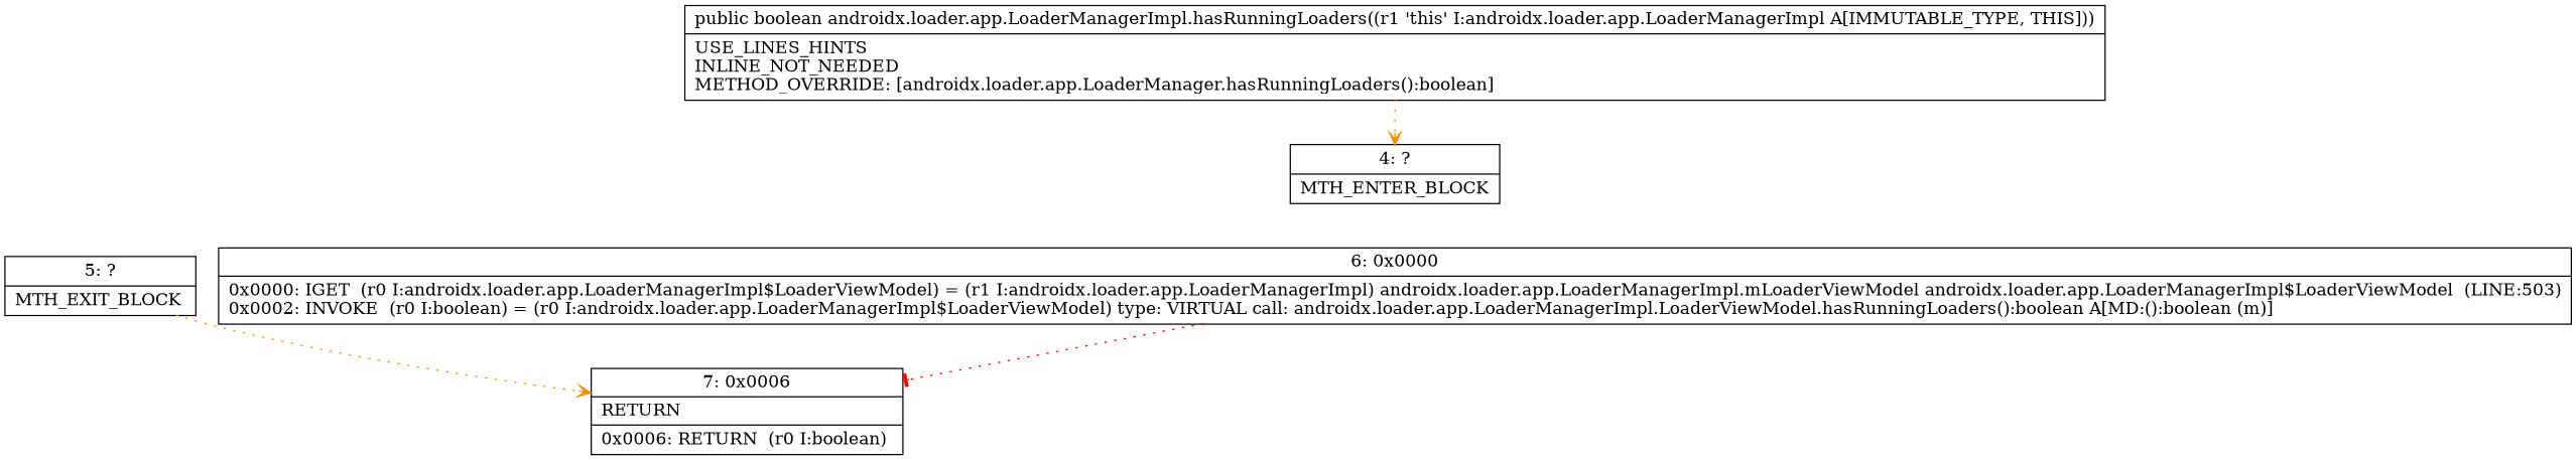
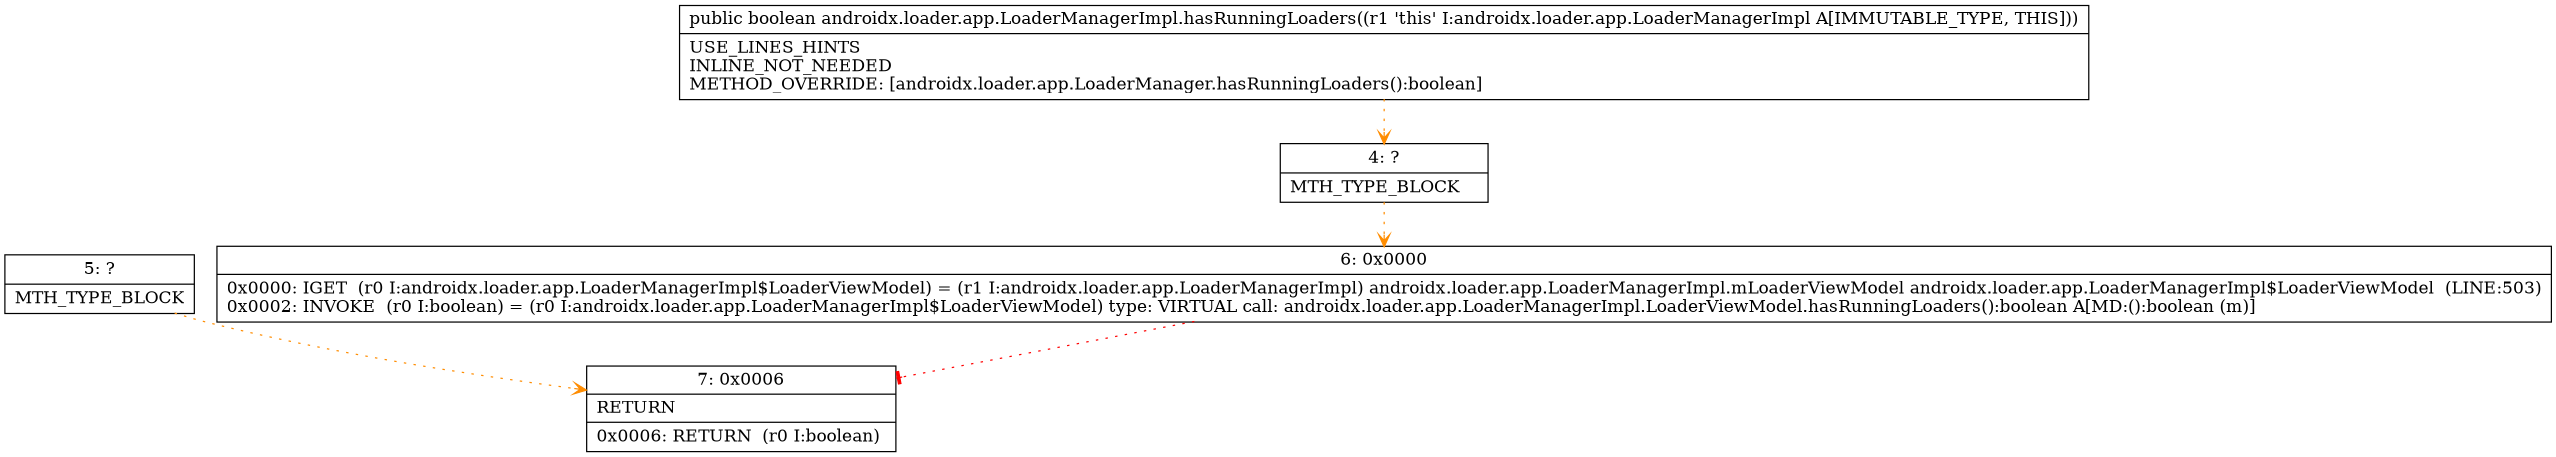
  digraph {
    node [shape=record]
    edge [arrowhead=vee color=darkorange style=dotted]
-   n1 [label="{4\:\ ?|MTH_ENTER_BLOCK\l}"]
+   n1 [label="{4\:\ ?|MTH_TYPE_BLOCK\l}"]
    n2 [label="{6\:\ 0x0000|0x0000: IGET  (r0 I:androidx.loader.app.LoaderManagerImpl$LoaderViewModel) = (r1 I:androidx.loader.app.LoaderManagerImpl) androidx.loader.app.LoaderManagerImpl.mLoaderViewModel androidx.loader.app.LoaderManagerImpl$LoaderViewModel  (LINE:503)\l0x0002: INVOKE  (r0 I:boolean) = (r0 I:androidx.loader.app.LoaderManagerImpl$LoaderViewModel) type: VIRTUAL call: androidx.loader.app.LoaderManagerImpl.LoaderViewModel.hasRunningLoaders():boolean A[MD:():boolean (m)]\l}"]
    n3 [label="{7\:\ 0x0006|RETURN\l|0x0006: RETURN  (r0 I:boolean) \l}"]
-   n4 [label="{5\:\ ?|MTH_EXIT_BLOCK\l}"]
+   n4 [label="{5\:\ ?|MTH_TYPE_BLOCK\l}"]
    n5 [label="{public boolean androidx.loader.app.LoaderManagerImpl.hasRunningLoaders((r1 'this' I:androidx.loader.app.LoaderManagerImpl A[IMMUTABLE_TYPE, THIS]))  | USE_LINES_HINTS\lINLINE_NOT_NEEDED\lMETHOD_OVERRIDE: [androidx.loader.app.LoaderManager.hasRunningLoaders():boolean]\l}"]
+   n1 -> n2
    n2 -> n3 [arrowhead=tee color=red]
    n4 -> n3
    n5 -> n1
  }
